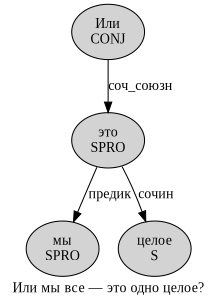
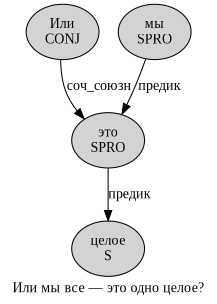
  digraph {
    fontname="Liberation Serif"
    label="Или мы все — это одно целое?"
    node [fillcolor=lightgray fontname="Liberation Serif" penwidth=1 shape=ellipse style=filled]
    edge [fontname="Liberation Serif"]
    n1 [label="Или\nCONJ"]
    n2 [label="это\nSPRO"]
    n3 [label="мы\nSPRO"]
    n4 [label="целое\nS"]
    n1 -> n2 [label="соч_союзн"]
-   n2 -> n3 [label="предик"]
-   n2 -> n4 [label="сочин"]
+   n3 -> n2 [label="предик"]
+   n2 -> n4 [label="предик"]
  }
